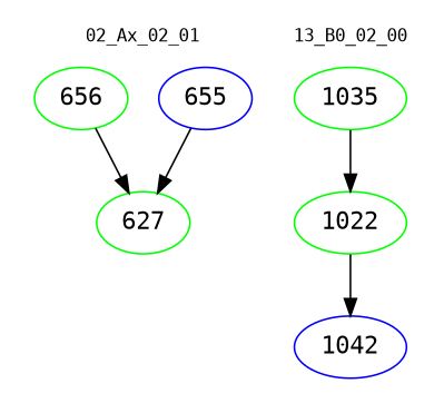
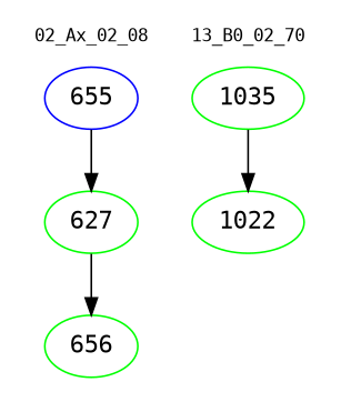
  digraph {
    fontname="DejaVu Sans Mono"
    node [color=green fontname="DejaVu Sans Mono"]
    edge [color=black fontname="DejaVu Sans Mono"]
    n1 [color=blue label=655]
    n2 [label=627]
    n3 [label=656]
    n4 [label=1035]
    n5 [label=1022]
-   n6 [color=blue label=1042]
    subgraph cluster_1 {
      color=white
      fontsize=10
-     label="02_Ax_02_01"
+     label="02_Ax_02_08"
      n1
      n2
      n3
    }
    subgraph cluster_2 {
      color=white
      fontsize=10
-     label="13_B0_02_00"
+     label="13_B0_02_70"
      n4
      n5
-     n6
    }
    n1 -> n2
-   n3 -> n2
+   n2 -> n3
    n4 -> n5
-   n5 -> n6
  }
